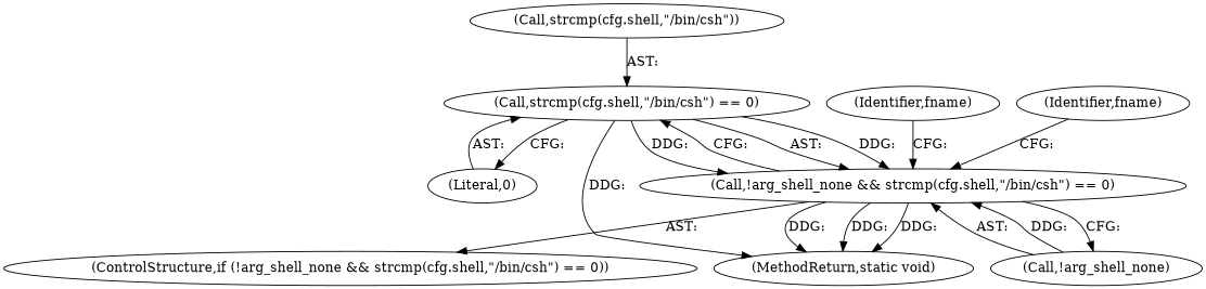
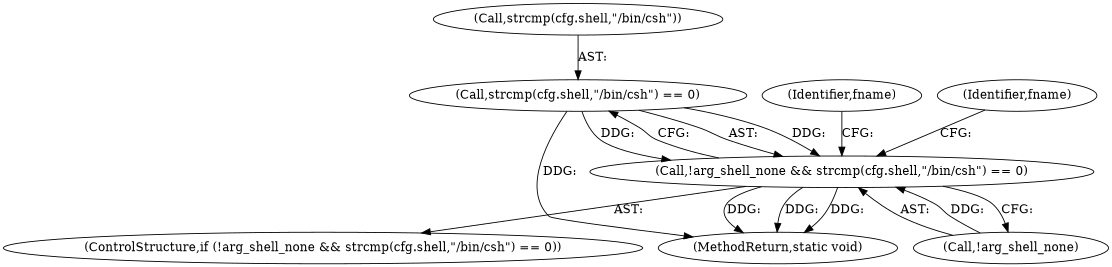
  digraph {
    n1 [label="(Call,strcmp(cfg.shell,\"/bin/csh\") == 0)"]
    n2 [label="(Call,!arg_shell_none && strcmp(cfg.shell,\"/bin/csh\") == 0)"]
-   n3 [label="(Literal,0)"]
    n4 [label="(MethodReturn,static void)"]
    n5 [label="(ControlStructure,if (!arg_shell_none && strcmp(cfg.shell,\"/bin/csh\") == 0))"]
    n6 [label="(Call,!arg_shell_none)"]
    n7 [label="(Call,strcmp(cfg.shell,\"/bin/csh\"))"]
    n8 [label="(Identifier,fname)"]
    n9 [label="(Identifier,fname)"]
    n1 -> n2 [label="AST: "]
    n1 -> n2 [label="DDG: "]
    n1 -> n2 [label="DDG: "]
-   n1 -> n3 [label="CFG: "]
    n1 -> n4 [label="DDG: "]
    n2 -> n1 [label="CFG: "]
    n2 -> n4 [label="DDG: "]
    n2 -> n4 [label="DDG: "]
    n2 -> n4 [label="DDG: "]
    n2 -> n5 [label="AST: "]
    n2 -> n6 [label="CFG: "]
-   n3 -> n1 [label="AST: "]
    n6 -> n2 [label="AST: "]
    n6 -> n2 [label="DDG: "]
    n7 -> n1 [label="AST: "]
    n8 -> n2 [label="CFG: "]
    n9 -> n2 [label="CFG: "]
  }
